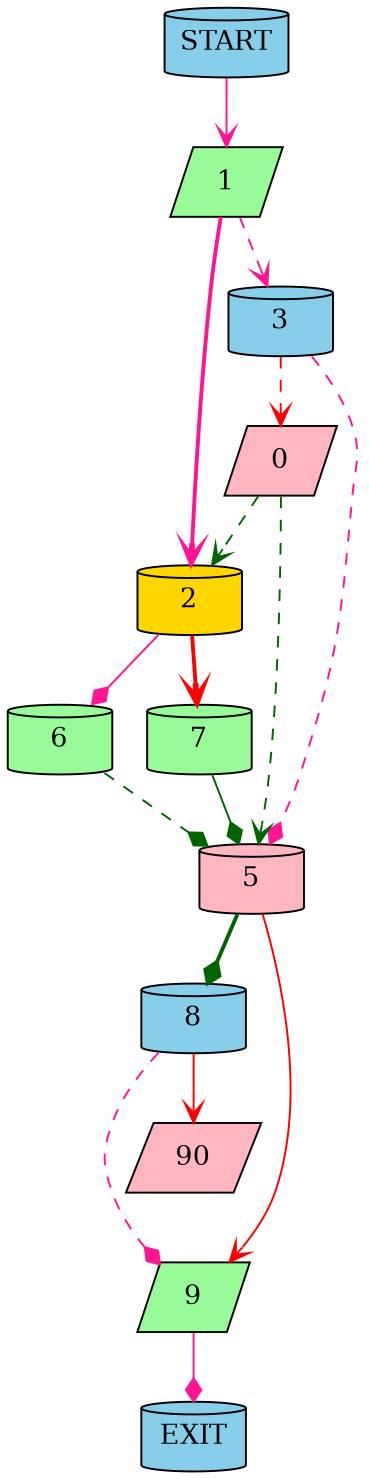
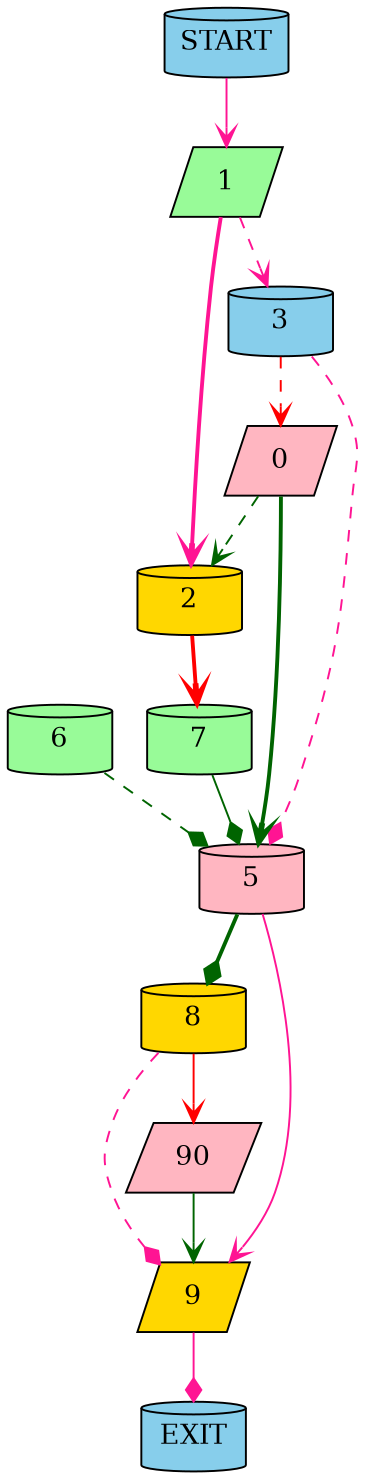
  digraph {
    node [fillcolor=skyblue shape=cylinder style=filled]
    edge [arrowhead=vee color=deeppink style=solid]
    n1 [label=START]
    1 [fillcolor=palegreen shape=parallelogram]
    2 [fillcolor=gold]
    3
    n5 [label=EXIT]
    6 [fillcolor=palegreen]
    7 [fillcolor=palegreen]
    n8 [fillcolor=lightpink label=0 shape=parallelogram]
    5 [fillcolor=lightpink]
-   8
-   9 [fillcolor=palegreen shape=parallelogram]
+   8 [fillcolor=gold]
+   9 [fillcolor=gold shape=parallelogram]
    n12 [fillcolor=lightpink label=90 shape=parallelogram]
    n1 -> 1
    1 -> 2 [style=bold]
    1 -> 3 [style=dashed]
-   2 -> 6 [arrowhead=diamond]
    2 -> 7 [color=red style=bold]
    3 -> n8 [color=red style=dashed]
    3 -> 5 [arrowhead=diamond style=dashed]
    6 -> 5 [arrowhead=diamond color=darkgreen style=dashed]
    7 -> 5 [arrowhead=diamond color=darkgreen]
    n8 -> 2 [color=darkgreen style=dashed]
-   n8 -> 5 [color=darkgreen style=dashed]
+   n8 -> 5 [color=darkgreen style=bold]
    5 -> 8 [arrowhead=diamond color=darkgreen style=bold]
-   5 -> 9 [color=red]
+   5 -> 9
    8 -> 9 [arrowhead=diamond style=dashed]
    8 -> n12 [color=red]
    9 -> n5 [arrowhead=diamond]
+   n12 -> 9 [color=darkgreen]
  }
